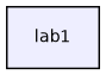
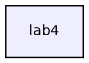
  digraph {
    compound=true
-   n1 [fillcolor="#eeeeff" fontname=Helvetica fontsize=10 label=lab1 pencolor=black shape=box style=filled]
+   n1 [fillcolor="#eeeeff" fontname=Helvetica fontsize=10 label=lab4 pencolor=black shape=box style=filled]
  }
